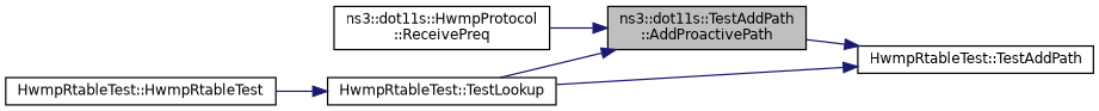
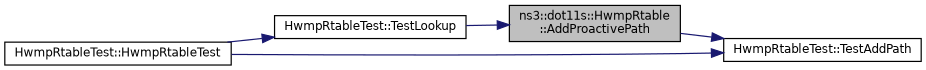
  digraph {
    rankdir=RL
    node [color=black fillcolor=white fontname=Helvetica fontsize=10 shape=record style=filled]
    edge [color=midnightblue dir=back fontname=Helvetica fontsize=10 labelfontname=Helvetica labelfontsize=10 style=solid]
-   n1 [fillcolor=grey75 fontcolor=black height=0.2 label="ns3::dot11s::TestAddPath\l::AddProactivePath" width=0.4]
-   n2 [height=0.2 label="ns3::dot11s::HwmpProtocol\l::ReceivePreq" width=0.4]
+   n1 [fillcolor=grey75 fontcolor=black height=0.2 label="ns3::dot11s::HwmpRtable\l::AddProactivePath" width=0.4]
    n3 [height=0.2 label="HwmpRtableTest::TestLookup" width=0.4]
    n4 [height=0.2 label="HwmpRtableTest::TestAddPath" width=0.4]
    n5 [height=0.2 label="HwmpRtableTest::HwmpRtableTest" width=0.4]
-   n1 -> n2
    n1 -> n3
    n3 -> n5
    n4 -> n1
-   n4 -> n3
+   n4 -> n5
  }
